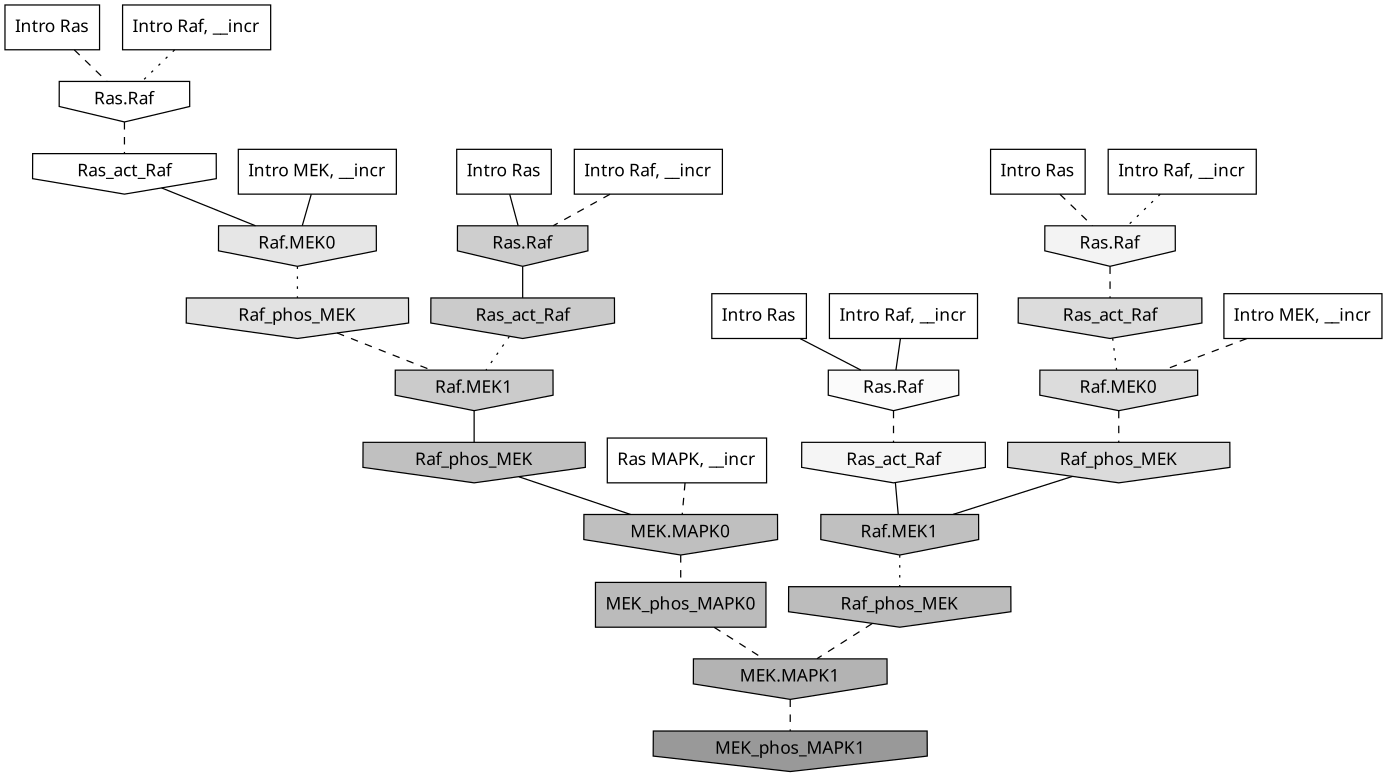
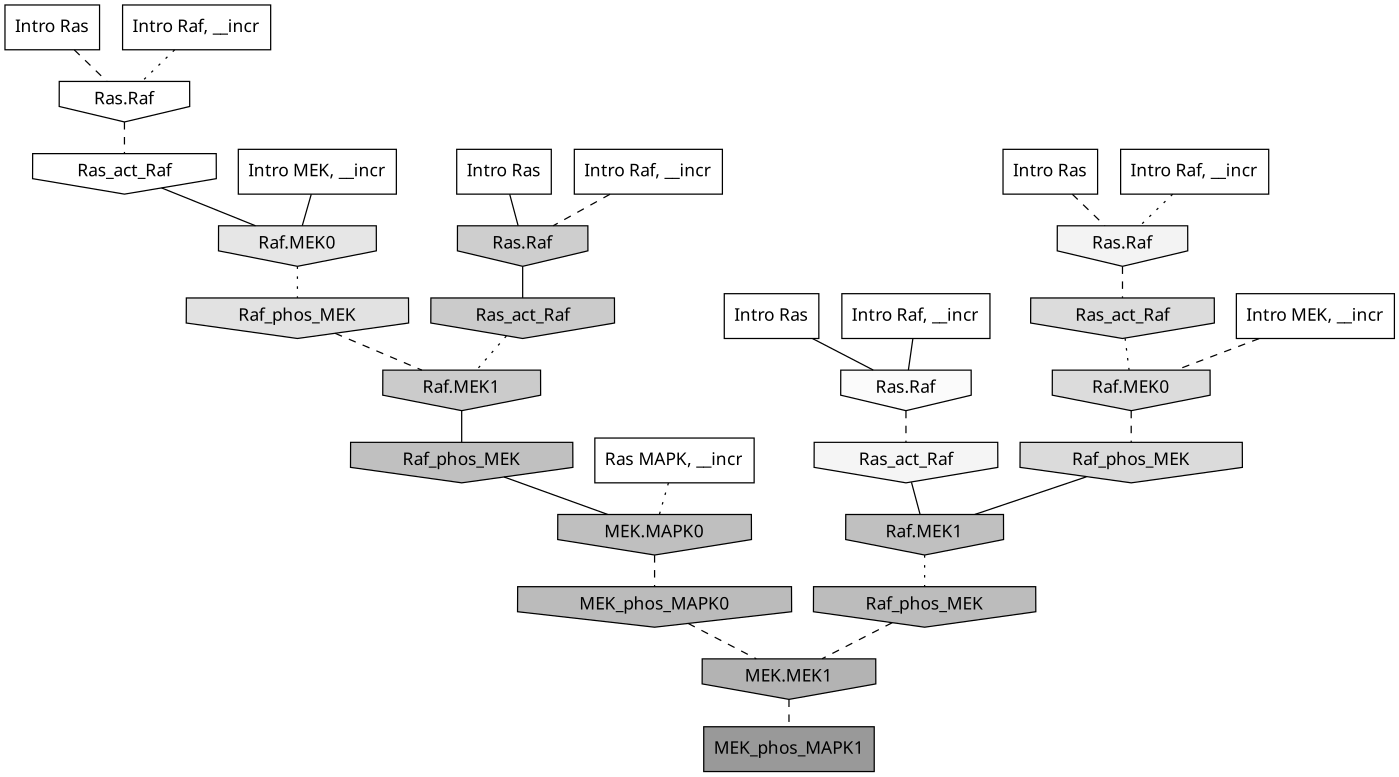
  digraph {
    rankdir=TB
    ranksep=0.30
    node [fillcolor="0.000 0.000 1.000" fontname="CMU Serif" shape=invhouse style=filled]
    edge [color="0.000 0.000 0.000" dir=none fontname="CMU Serif" style=dashed]
    n1 [label="Intro Ras" shape=rectangle]
    n2 [fillcolor="0.000 0.000 0.808" label="Ras.Raf"]
    n3 [fillcolor="0.000 0.000 0.794" label=Ras_act_Raf]
    n4 [label="Intro Ras" shape=rectangle]
    n5 [fillcolor="0.000 0.000 0.981" label="Ras.Raf"]
    n6 [fillcolor="0.000 0.000 0.960" label=Ras_act_Raf]
    n7 [label="Intro Ras" shape=rectangle]
    n8 [fillcolor="0.000 0.000 0.951" label="Ras.Raf"]
    n9 [fillcolor="0.000 0.000 0.861" label=Ras_act_Raf]
    n10 [label="Intro Ras" shape=rectangle]
    n11 [label="Ras.Raf"]
    n12 [label=Ras_act_Raf]
    n13 [label="Intro Raf, __incr" shape=rectangle]
    n14 [label="Intro Raf, __incr" shape=rectangle]
    n15 [label="Intro Raf, __incr" shape=rectangle]
    n16 [label="Intro Raf, __incr" shape=rectangle]
    n17 [label="Intro MEK, __incr" shape=rectangle]
    n18 [fillcolor="0.000 0.000 0.861" label="Raf.MEK0"]
    n19 [fillcolor="0.000 0.000 0.857" label=Raf_phos_MEK]
    n20 [label="Intro MEK, __incr" shape=rectangle]
    n21 [fillcolor="0.000 0.000 0.899" label="Raf.MEK0"]
    n22 [fillcolor="0.000 0.000 0.886" label=Raf_phos_MEK]
    n23 [label="Ras MAPK, __incr" shape=rectangle]
    n24 [fillcolor="0.000 0.000 0.748" label="MEK.MAPK0"]
-   n25 [fillcolor="0.000 0.000 0.732" label=MEK_phos_MAPK0 shape=box]
+   n25 [fillcolor="0.000 0.000 0.732" label=MEK_phos_MAPK0]
    n26 [fillcolor="0.000 0.000 0.751" label="Raf.MEK1"]
    n27 [fillcolor="0.000 0.000 0.737" label=Raf_phos_MEK]
    n28 [fillcolor="0.000 0.000 0.794" label="Raf.MEK1"]
    n29 [fillcolor="0.000 0.000 0.751" label=Raf_phos_MEK]
-   n30 [fillcolor="0.000 0.000 0.700" label="MEK.MAPK1"]
-   n31 [fillcolor="0.000 0.000 0.600" label=MEK_phos_MAPK1]
+   n30 [fillcolor="0.000 0.000 0.700" label="MEK.MEK1"]
+   n31 [fillcolor="0.000 0.000 0.600" label=MEK_phos_MAPK1 shape=box]
    n1 -> n2 [style=solid]
    n2 -> n3 [style=solid]
    n3 -> n28 [style=dotted]
    n4 -> n5 [style=solid]
    n5 -> n6
    n6 -> n26 [style=solid]
    n7 -> n8
    n8 -> n9
    n9 -> n18 [style=dotted]
    n10 -> n11
    n11 -> n12
    n12 -> n21 [style=solid]
    n13 -> n11 [style=dotted]
    n14 -> n2
    n15 -> n5 [style=solid]
    n16 -> n8 [style=dotted]
    n17 -> n18
    n18 -> n19
    n19 -> n26 [style=solid]
    n20 -> n21 [style=solid]
    n21 -> n22 [style=dotted]
    n22 -> n28
-   n23 -> n24
+   n23 -> n24 [style=dotted]
    n24 -> n25
    n25 -> n30
    n26 -> n27 [style=dotted]
    n27 -> n30
    n28 -> n29 [style=solid]
    n29 -> n24 [style=solid]
    n30 -> n31
  }
